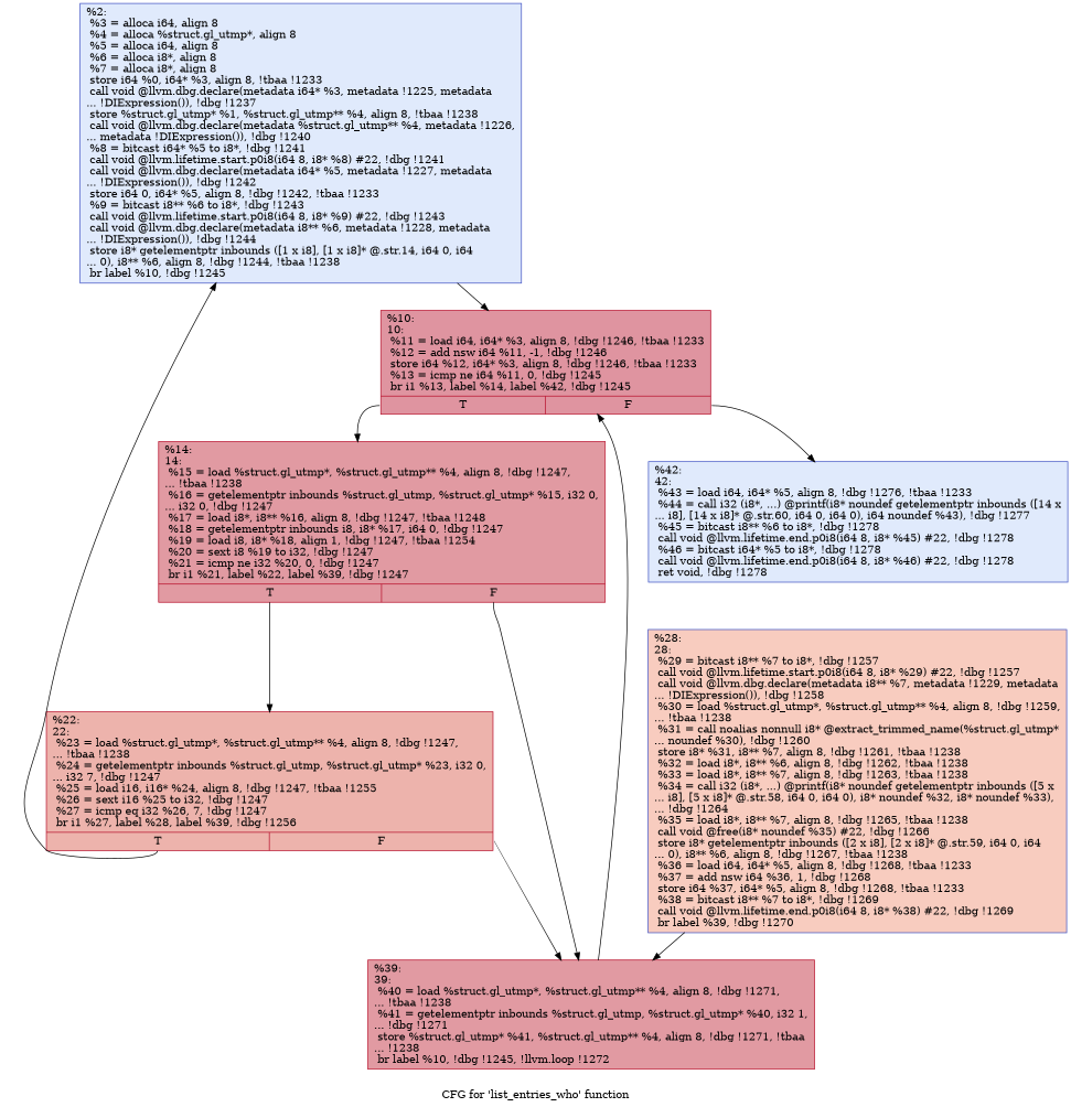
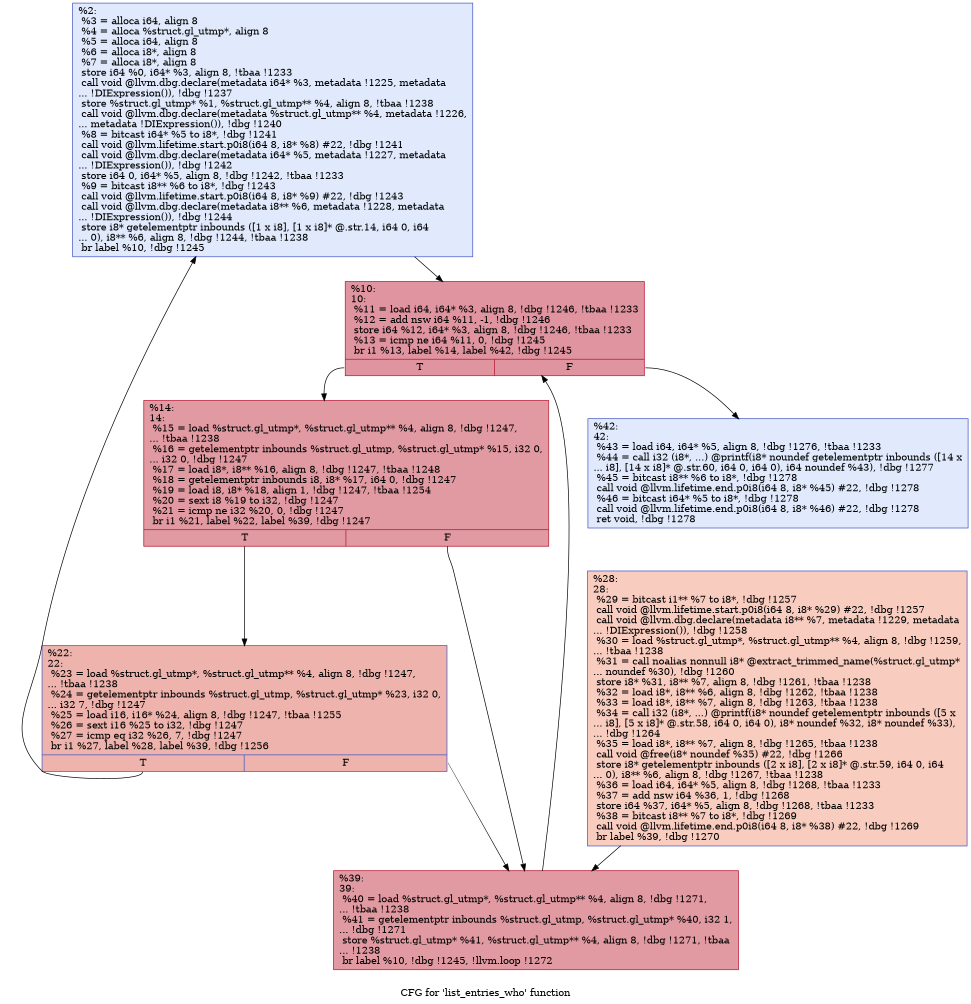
  digraph {
    label="CFG for 'list_entries_who' function"
    node [color="#b70d28ff" fillcolor="#b9d0f970" shape=record style=filled]
    n1 [color="#3d50c3ff" label="{%2:\l  %3 = alloca i64, align 8\l  %4 = alloca %struct.gl_utmp*, align 8\l  %5 = alloca i64, align 8\l  %6 = alloca i8*, align 8\l  %7 = alloca i8*, align 8\l  store i64 %0, i64* %3, align 8, !tbaa !1233\l  call void @llvm.dbg.declare(metadata i64* %3, metadata !1225, metadata\l... !DIExpression()), !dbg !1237\l  store %struct.gl_utmp* %1, %struct.gl_utmp** %4, align 8, !tbaa !1238\l  call void @llvm.dbg.declare(metadata %struct.gl_utmp** %4, metadata !1226,\l... metadata !DIExpression()), !dbg !1240\l  %8 = bitcast i64* %5 to i8*, !dbg !1241\l  call void @llvm.lifetime.start.p0i8(i64 8, i8* %8) #22, !dbg !1241\l  call void @llvm.dbg.declare(metadata i64* %5, metadata !1227, metadata\l... !DIExpression()), !dbg !1242\l  store i64 0, i64* %5, align 8, !dbg !1242, !tbaa !1233\l  %9 = bitcast i8** %6 to i8*, !dbg !1243\l  call void @llvm.lifetime.start.p0i8(i64 8, i8* %9) #22, !dbg !1243\l  call void @llvm.dbg.declare(metadata i8** %6, metadata !1228, metadata\l... !DIExpression()), !dbg !1244\l  store i8* getelementptr inbounds ([1 x i8], [1 x i8]* @.str.14, i64 0, i64\l... 0), i8** %6, align 8, !dbg !1244, !tbaa !1238\l  br label %10, !dbg !1245\l}"]
    n2 [fillcolor="#b70d2870" label="{%10:\l10:                                               \l  %11 = load i64, i64* %3, align 8, !dbg !1246, !tbaa !1233\l  %12 = add nsw i64 %11, -1, !dbg !1246\l  store i64 %12, i64* %3, align 8, !dbg !1246, !tbaa !1233\l  %13 = icmp ne i64 %11, 0, !dbg !1245\l  br i1 %13, label %14, label %42, !dbg !1245\l|{<s0>T|<s1>F}}"]
    n3 [fillcolor="#bb1b2c70" label="{%14:\l14:                                               \l  %15 = load %struct.gl_utmp*, %struct.gl_utmp** %4, align 8, !dbg !1247,\l... !tbaa !1238\l  %16 = getelementptr inbounds %struct.gl_utmp, %struct.gl_utmp* %15, i32 0,\l... i32 0, !dbg !1247\l  %17 = load i8*, i8** %16, align 8, !dbg !1247, !tbaa !1248\l  %18 = getelementptr inbounds i8, i8* %17, i64 0, !dbg !1247\l  %19 = load i8, i8* %18, align 1, !dbg !1247, !tbaa !1254\l  %20 = sext i8 %19 to i32, !dbg !1247\l  %21 = icmp ne i32 %20, 0, !dbg !1247\l  br i1 %21, label %22, label %39, !dbg !1247\l|{<s0>T|<s1>F}}"]
    n4 [color="#3d50c3ff" label="{%42:\l42:                                               \l  %43 = load i64, i64* %5, align 8, !dbg !1276, !tbaa !1233\l  %44 = call i32 (i8*, ...) @printf(i8* noundef getelementptr inbounds ([14 x\l... i8], [14 x i8]* @.str.60, i64 0, i64 0), i64 noundef %43), !dbg !1277\l  %45 = bitcast i8** %6 to i8*, !dbg !1278\l  call void @llvm.lifetime.end.p0i8(i64 8, i8* %45) #22, !dbg !1278\l  %46 = bitcast i64* %5 to i8*, !dbg !1278\l  call void @llvm.lifetime.end.p0i8(i64 8, i8* %46) #22, !dbg !1278\l  ret void, !dbg !1278\l}"]
-   n5 [fillcolor="#d6524470" label="{%22:\l22:                                               \l  %23 = load %struct.gl_utmp*, %struct.gl_utmp** %4, align 8, !dbg !1247,\l... !tbaa !1238\l  %24 = getelementptr inbounds %struct.gl_utmp, %struct.gl_utmp* %23, i32 0,\l... i32 7, !dbg !1247\l  %25 = load i16, i16* %24, align 8, !dbg !1247, !tbaa !1255\l  %26 = sext i16 %25 to i32, !dbg !1247\l  %27 = icmp eq i32 %26, 7, !dbg !1247\l  br i1 %27, label %28, label %39, !dbg !1256\l|{<s0>T|<s1>F}}"]
+   n5 [color="#3d50c3ff" fillcolor="#d6524470" label="{%22:\l22:                                               \l  %23 = load %struct.gl_utmp*, %struct.gl_utmp** %4, align 8, !dbg !1247,\l... !tbaa !1238\l  %24 = getelementptr inbounds %struct.gl_utmp, %struct.gl_utmp* %23, i32 0,\l... i32 7, !dbg !1247\l  %25 = load i16, i16* %24, align 8, !dbg !1247, !tbaa !1255\l  %26 = sext i16 %25 to i32, !dbg !1247\l  %27 = icmp eq i32 %26, 7, !dbg !1247\l  br i1 %27, label %28, label %39, !dbg !1256\l|{<s0>T|<s1>F}}"]
    n6 [fillcolor="#bb1b2c70" label="{%39:\l39:                                               \l  %40 = load %struct.gl_utmp*, %struct.gl_utmp** %4, align 8, !dbg !1271,\l... !tbaa !1238\l  %41 = getelementptr inbounds %struct.gl_utmp, %struct.gl_utmp* %40, i32 1,\l... !dbg !1271\l  store %struct.gl_utmp* %41, %struct.gl_utmp** %4, align 8, !dbg !1271, !tbaa\l... !1238\l  br label %10, !dbg !1245, !llvm.loop !1272\l}"]
-   n7 [color="#3d50c3ff" fillcolor="#f08b6e70" label="{%28:\l28:                                               \l  %29 = bitcast i8** %7 to i8*, !dbg !1257\l  call void @llvm.lifetime.start.p0i8(i64 8, i8* %29) #22, !dbg !1257\l  call void @llvm.dbg.declare(metadata i8** %7, metadata !1229, metadata\l... !DIExpression()), !dbg !1258\l  %30 = load %struct.gl_utmp*, %struct.gl_utmp** %4, align 8, !dbg !1259,\l... !tbaa !1238\l  %31 = call noalias nonnull i8* @extract_trimmed_name(%struct.gl_utmp*\l... noundef %30), !dbg !1260\l  store i8* %31, i8** %7, align 8, !dbg !1261, !tbaa !1238\l  %32 = load i8*, i8** %6, align 8, !dbg !1262, !tbaa !1238\l  %33 = load i8*, i8** %7, align 8, !dbg !1263, !tbaa !1238\l  %34 = call i32 (i8*, ...) @printf(i8* noundef getelementptr inbounds ([5 x\l... i8], [5 x i8]* @.str.58, i64 0, i64 0), i8* noundef %32, i8* noundef %33),\l... !dbg !1264\l  %35 = load i8*, i8** %7, align 8, !dbg !1265, !tbaa !1238\l  call void @free(i8* noundef %35) #22, !dbg !1266\l  store i8* getelementptr inbounds ([2 x i8], [2 x i8]* @.str.59, i64 0, i64\l... 0), i8** %6, align 8, !dbg !1267, !tbaa !1238\l  %36 = load i64, i64* %5, align 8, !dbg !1268, !tbaa !1233\l  %37 = add nsw i64 %36, 1, !dbg !1268\l  store i64 %37, i64* %5, align 8, !dbg !1268, !tbaa !1233\l  %38 = bitcast i8** %7 to i8*, !dbg !1269\l  call void @llvm.lifetime.end.p0i8(i64 8, i8* %38) #22, !dbg !1269\l  br label %39, !dbg !1270\l}"]
+   n7 [color="#3d50c3ff" fillcolor="#f08b6e70" label="{%28:\l28:                                               \l  %29 = bitcast i1** %7 to i8*, !dbg !1257\l  call void @llvm.lifetime.start.p0i8(i64 8, i8* %29) #22, !dbg !1257\l  call void @llvm.dbg.declare(metadata i8** %7, metadata !1229, metadata\l... !DIExpression()), !dbg !1258\l  %30 = load %struct.gl_utmp*, %struct.gl_utmp** %4, align 8, !dbg !1259,\l... !tbaa !1238\l  %31 = call noalias nonnull i8* @extract_trimmed_name(%struct.gl_utmp*\l... noundef %30), !dbg !1260\l  store i8* %31, i8** %7, align 8, !dbg !1261, !tbaa !1238\l  %32 = load i8*, i8** %6, align 8, !dbg !1262, !tbaa !1238\l  %33 = load i8*, i8** %7, align 8, !dbg !1263, !tbaa !1238\l  %34 = call i32 (i8*, ...) @printf(i8* noundef getelementptr inbounds ([5 x\l... i8], [5 x i8]* @.str.58, i64 0, i64 0), i8* noundef %32, i8* noundef %33),\l... !dbg !1264\l  %35 = load i8*, i8** %7, align 8, !dbg !1265, !tbaa !1238\l  call void @free(i8* noundef %35) #22, !dbg !1266\l  store i8* getelementptr inbounds ([2 x i8], [2 x i8]* @.str.59, i64 0, i64\l... 0), i8** %6, align 8, !dbg !1267, !tbaa !1238\l  %36 = load i64, i64* %5, align 8, !dbg !1268, !tbaa !1233\l  %37 = add nsw i64 %36, 1, !dbg !1268\l  store i64 %37, i64* %5, align 8, !dbg !1268, !tbaa !1233\l  %38 = bitcast i8** %7 to i8*, !dbg !1269\l  call void @llvm.lifetime.end.p0i8(i64 8, i8* %38) #22, !dbg !1269\l  br label %39, !dbg !1270\l}"]
    n1 -> n2
    n2 -> n3 [tailport=s0]
    n2 -> n4 [tailport=s1]
    n3 -> n5 [tailport=s0]
    n3 -> n6 [tailport=s1]
    n5 -> n1 [tailport=s0]
    n5 -> n6 [tailport=s1]
    n6 -> n2
    n7 -> n6
  }
